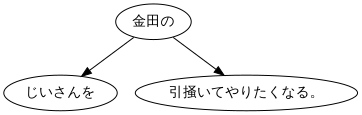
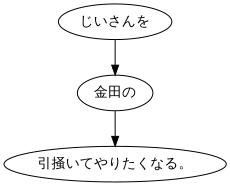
  digraph {
    n1 [label="金田の"]
    n2 [label="じいさんを"]
    n3 [label="引掻いてやりたくなる。"]
-   n1 -> n2
+   n2 -> n1
    n1 -> n3
  }
